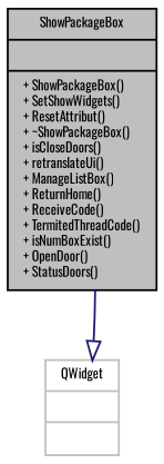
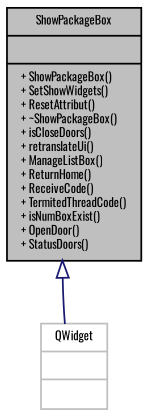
  digraph {
    fontname=Oswald
    node [fontname=Oswald fontsize=7 shape=record]
    n1 [color=black fillcolor=grey75 fontcolor=black height=0.2 label="{ShowPackageBox\n||+ ShowPackageBox()\l+ SetShowWidgets()\l+ ResetAttribut()\l+ ~ShowPackageBox()\l+ isCloseDoors()\l+ retranslateUi()\l+ ManageListBox()\l+ ReturnHome()\l+ ReceiveCode()\l+ TermitedThreadCode()\l+ isNumBoxExist()\l+ OpenDoor()\l+ StatusDoors()\l}" style=filled width=0.4]
    n2 [color=grey75 height=0.2 label="{QWidget\n||}" width=0.4]
-   n2 -> n1 [arrowtail=onormal color=midnightblue dir=back fontname=Oswald fontsize=7 labelfontname=Helvetica labelfontsize=7 style=solid]
+   n1 -> n2 [arrowtail=onormal color=midnightblue dir=back fontname=Oswald fontsize=7 labelfontname=Helvetica labelfontsize=7 style=solid]
  }
